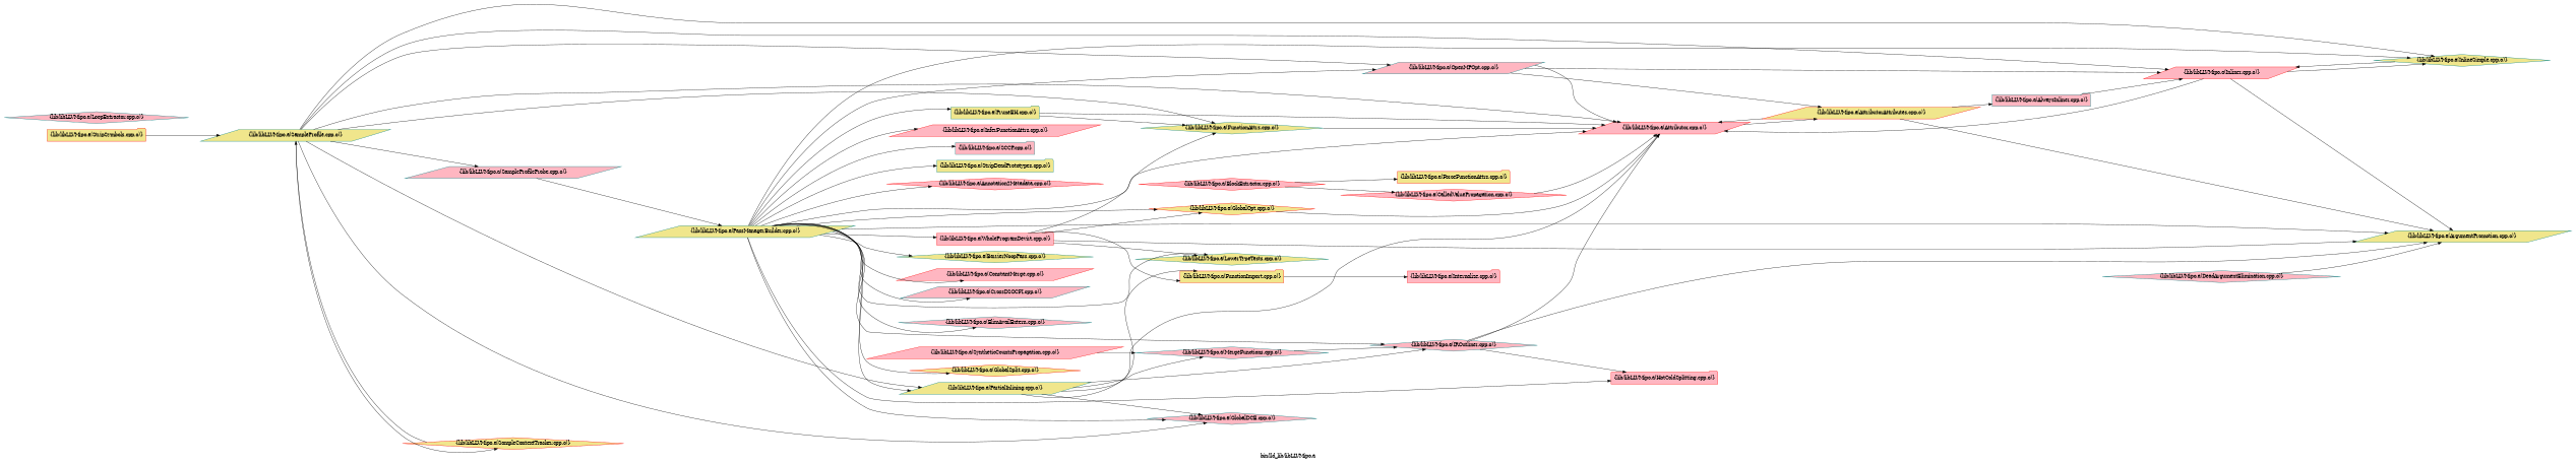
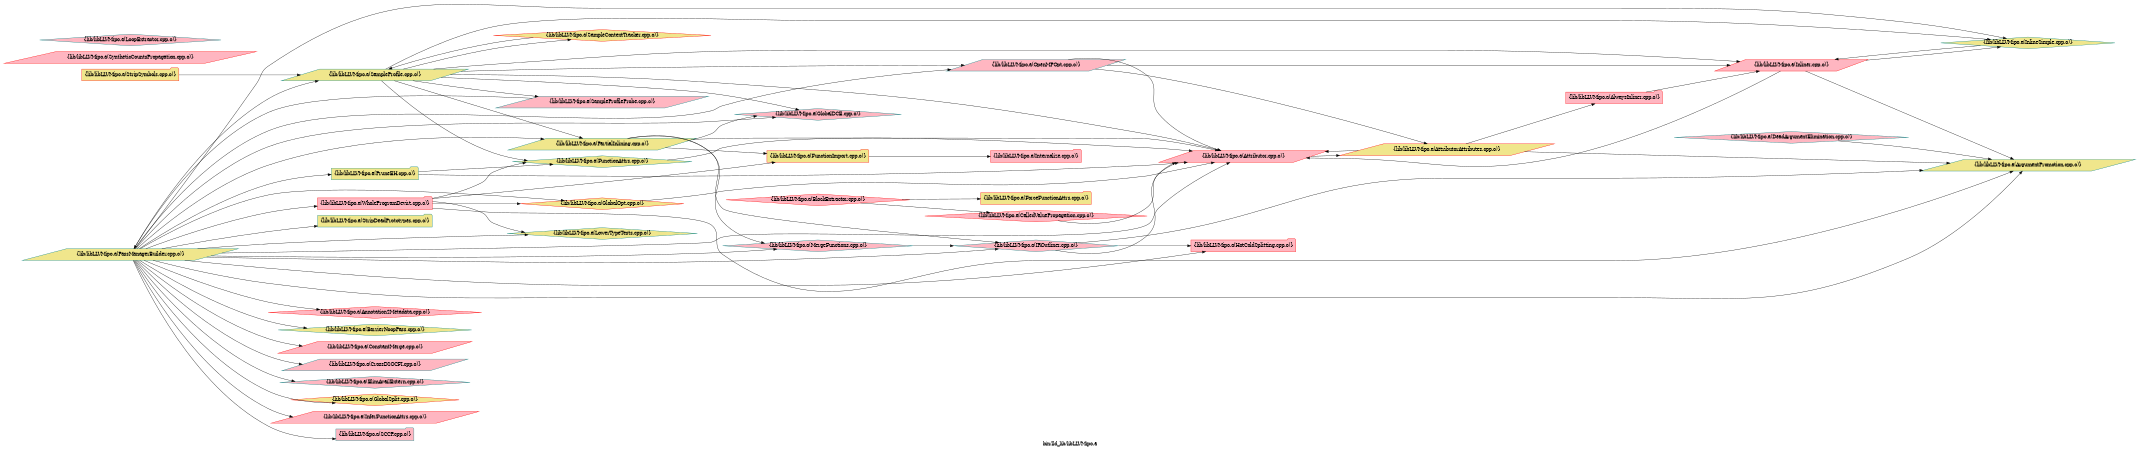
  digraph {
    label="bin/lld_lib/libLLVMipo.a"
    rankdir=LR
    node [color=teal fillcolor=lightpink group=0 shape=diamond style=filled]
    n1 [color=red fillcolor=khaki label="{lib/libLLVMipo.a(FunctionImport.cpp.o)}" shape=folder]
    n2 [color=red label="{lib/libLLVMipo.a(Internalize.cpp.o)}" shape=folder]
    n3 [color=red label="{lib/libLLVMipo.a(WholeProgramDevirt.cpp.o)}" shape=folder]
    n4 [fillcolor=khaki label="{lib/libLLVMipo.a(ArgumentPromotion.cpp.o)}" shape=parallelogram]
    n5 [fillcolor=khaki label="{lib/libLLVMipo.a(FunctionAttrs.cpp.o)}"]
    n6 [color=red fillcolor=khaki label="{lib/libLLVMipo.a(GlobalOpt.cpp.o)}"]
    n7 [fillcolor=khaki label="{lib/libLLVMipo.a(LowerTypeTests.cpp.o)}"]
    n8 [color=red label="{lib/libLLVMipo.a(Attributor.cpp.o)}" shape=parallelogram]
    n9 [color=red fillcolor=khaki label="{lib/libLLVMipo.a(AttributorAttributes.cpp.o)}" shape=parallelogram]
    n10 [fillcolor=khaki label="{lib/libLLVMipo.a(InlineSimple.cpp.o)}"]
    n11 [color=red label="{lib/libLLVMipo.a(Inliner.cpp.o)}" shape=parallelogram]
    n12 [fillcolor=khaki label="{lib/libLLVMipo.a(PassManagerBuilder.cpp.o)}" shape=parallelogram]
    n13 [color=red label="{lib/libLLVMipo.a(Annotation2Metadata.cpp.o)}"]
    n14 [fillcolor=khaki label="{lib/libLLVMipo.a(BarrierNoopPass.cpp.o)}"]
    n15 [color=red label="{lib/libLLVMipo.a(ConstantMerge.cpp.o)}" shape=parallelogram]
    n16 [label="{lib/libLLVMipo.a(CrossDSOCFI.cpp.o)}" shape=parallelogram]
    n17 [label="{lib/libLLVMipo.a(ElimAvailExtern.cpp.o)}"]
    n18 [label="{lib/libLLVMipo.a(GlobalDCE.cpp.o)}"]
    n19 [color=red fillcolor=khaki label="{lib/libLLVMipo.a(GlobalSplit.cpp.o)}"]
    n20 [color=red label="{lib/libLLVMipo.a(HotColdSplitting.cpp.o)}" shape=folder]
    n21 [label="{lib/libLLVMipo.a(IROutliner.cpp.o)}"]
    n22 [color=red label="{lib/libLLVMipo.a(InferFunctionAttrs.cpp.o)}" shape=parallelogram]
    n23 [label="{lib/libLLVMipo.a(MergeFunctions.cpp.o)}"]
    n24 [label="{lib/libLLVMipo.a(OpenMPOpt.cpp.o)}" shape=parallelogram]
    n25 [fillcolor=khaki label="{lib/libLLVMipo.a(PartialInlining.cpp.o)}" shape=parallelogram]
    n26 [fillcolor=khaki label="{lib/libLLVMipo.a(PruneEH.cpp.o)}" shape=folder]
    n27 [fillcolor=khaki label="{lib/libLLVMipo.a(SampleProfile.cpp.o)}" shape=parallelogram]
    n28 [label="{lib/libLLVMipo.a(SCCP.cpp.o)}" shape=folder]
    n29 [fillcolor=khaki label="{lib/libLLVMipo.a(StripDeadPrototypes.cpp.o)}" shape=folder]
    n30 [color=red label="{lib/libLLVMipo.a(CalledValuePropagation.cpp.o)}"]
    n31 [label="{lib/libLLVMipo.a(DeadArgumentElimination.cpp.o)}"]
    n32 [color=red fillcolor=khaki label="{lib/libLLVMipo.a(ForceFunctionAttrs.cpp.o)}" shape=folder]
    n33 [color=red fillcolor=khaki label="{lib/libLLVMipo.a(SampleContextTracker.cpp.o)}"]
    n34 [label="{lib/libLLVMipo.a(SampleProfileProbe.cpp.o)}" shape=parallelogram]
-   n35 [label="{lib/libLLVMipo.a(AlwaysInliner.cpp.o)}" shape=folder]
+   n35 [color=red label="{lib/libLLVMipo.a(AlwaysInliner.cpp.o)}" shape=folder]
    n36 [color=red label="{lib/libLLVMipo.a(SyntheticCountsPropagation.cpp.o)}" shape=parallelogram]
    n37 [color=red label="{lib/libLLVMipo.a(BlockExtractor.cpp.o)}"]
    n38 [label="{lib/libLLVMipo.a(LoopExtractor.cpp.o)}"]
    n39 [color=red fillcolor=khaki label="{lib/libLLVMipo.a(StripSymbols.cpp.o)}" shape=folder]
    subgraph sub_1 {
      rank=same
      n1
    }
    n1 -> n2
    n3 -> n1
    n3 -> n4
    n3 -> n5
    n3 -> n6
    n3 -> n7
    n5 -> n8
    n6 -> n8
    n8 -> n9
    n9 -> n4
    n9 -> n8
    n9 -> n35
    n10 -> n11
    n11 -> n4
    n11 -> n8
    n11 -> n10
    n12 -> n3
    n12 -> n4
    n12 -> n6
    n12 -> n7
    n12 -> n8
    n12 -> n10
    n12 -> n13
    n12 -> n14
    n12 -> n15
    n12 -> n16
    n12 -> n17
    n12 -> n18
    n12 -> n19
    n12 -> n20
    n12 -> n21
    n12 -> n22
-   n36 -> n23
+   n12 -> n23
    n12 -> n24
    n12 -> n25
    n12 -> n26
+   n12 -> n27
    n12 -> n28
    n12 -> n29
    n21 -> n4
    n21 -> n8
    n21 -> n20
    n23 -> n21
    n24 -> n8
    n24 -> n9
    n24 -> n11
    n25 -> n1
    n25 -> n8
    n25 -> n18
    n25 -> n21
    n25 -> n23
    n26 -> n5
    n26 -> n8
    n27 -> n5
    n27 -> n8
    n27 -> n10
    n27 -> n11
    n27 -> n18
    n27 -> n24
    n27 -> n25
    n27 -> n33
    n27 -> n34
    n30 -> n8
    n31 -> n4
    n33 -> n27
    n34 -> n12
    n35 -> n11
    n37 -> n30
    n37 -> n32
    n39 -> n27
  }
